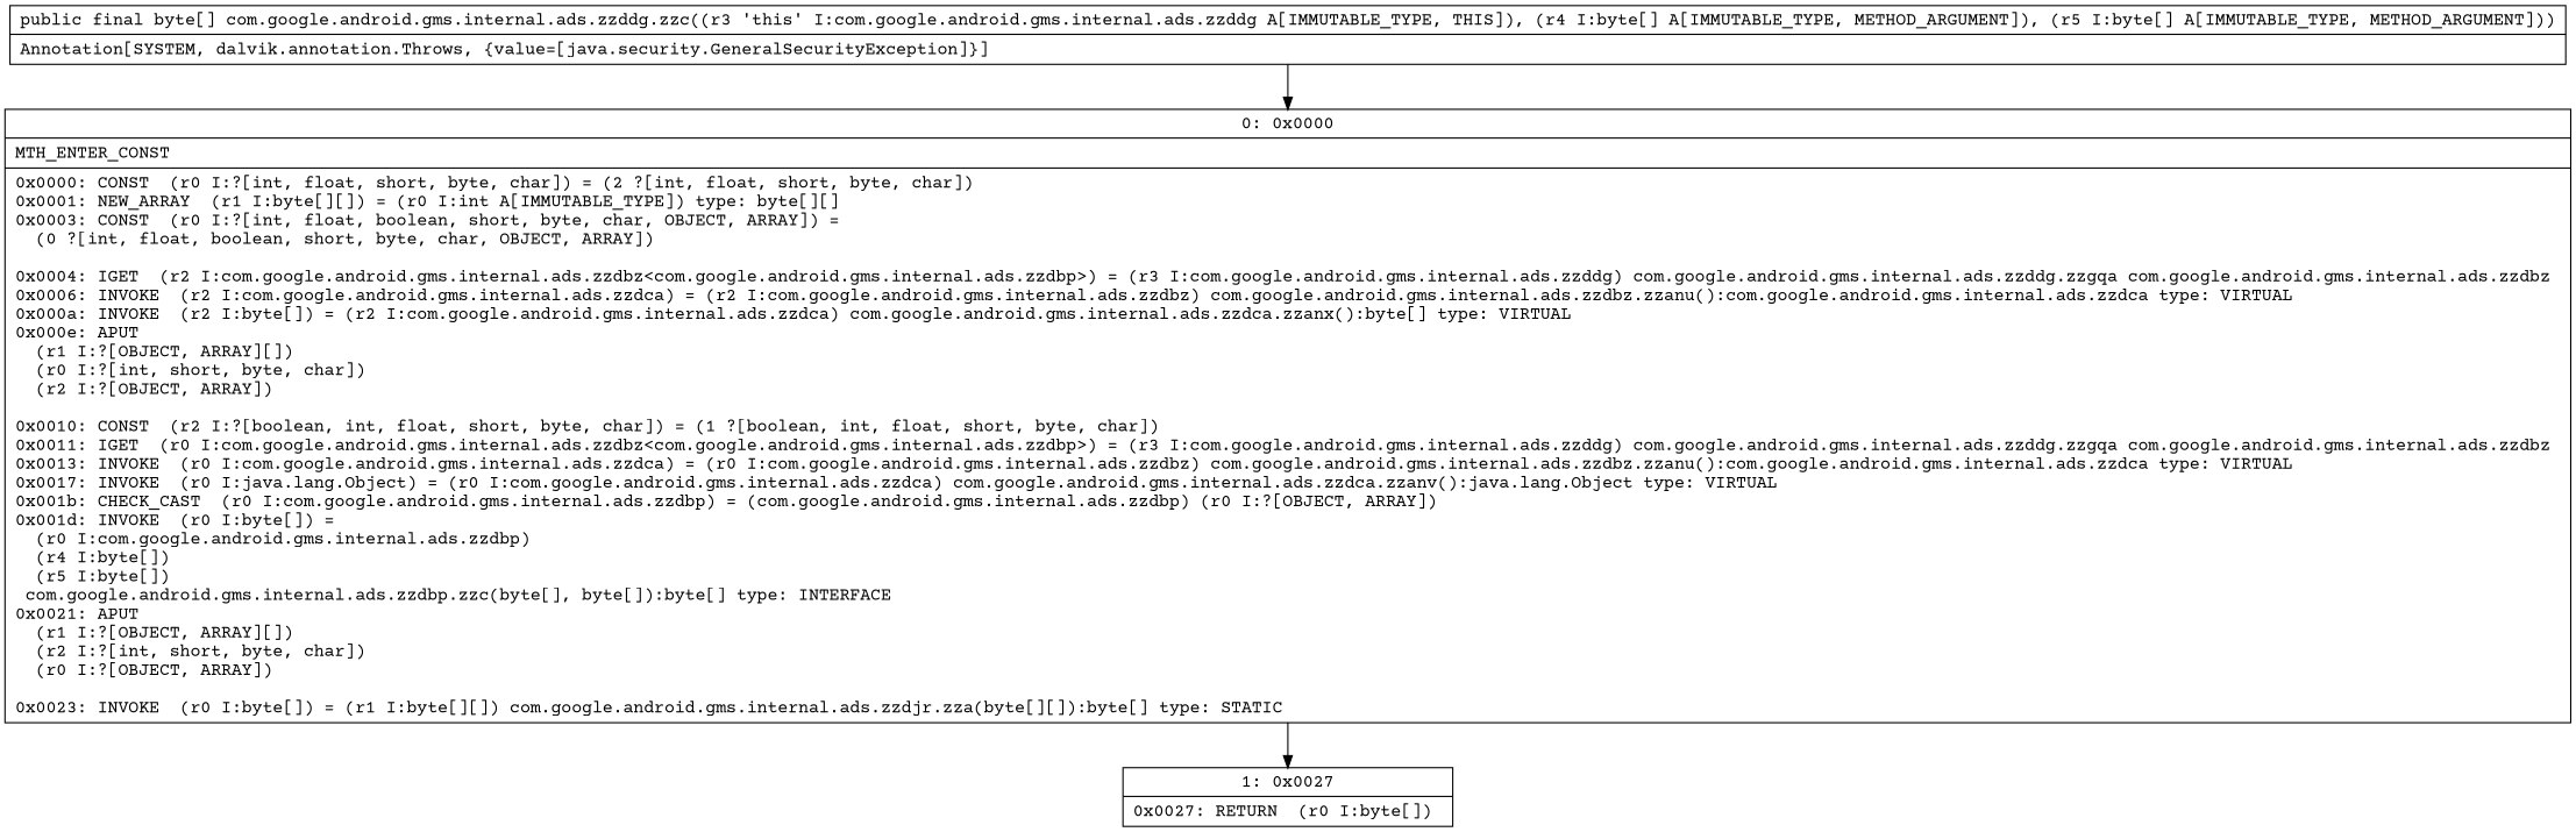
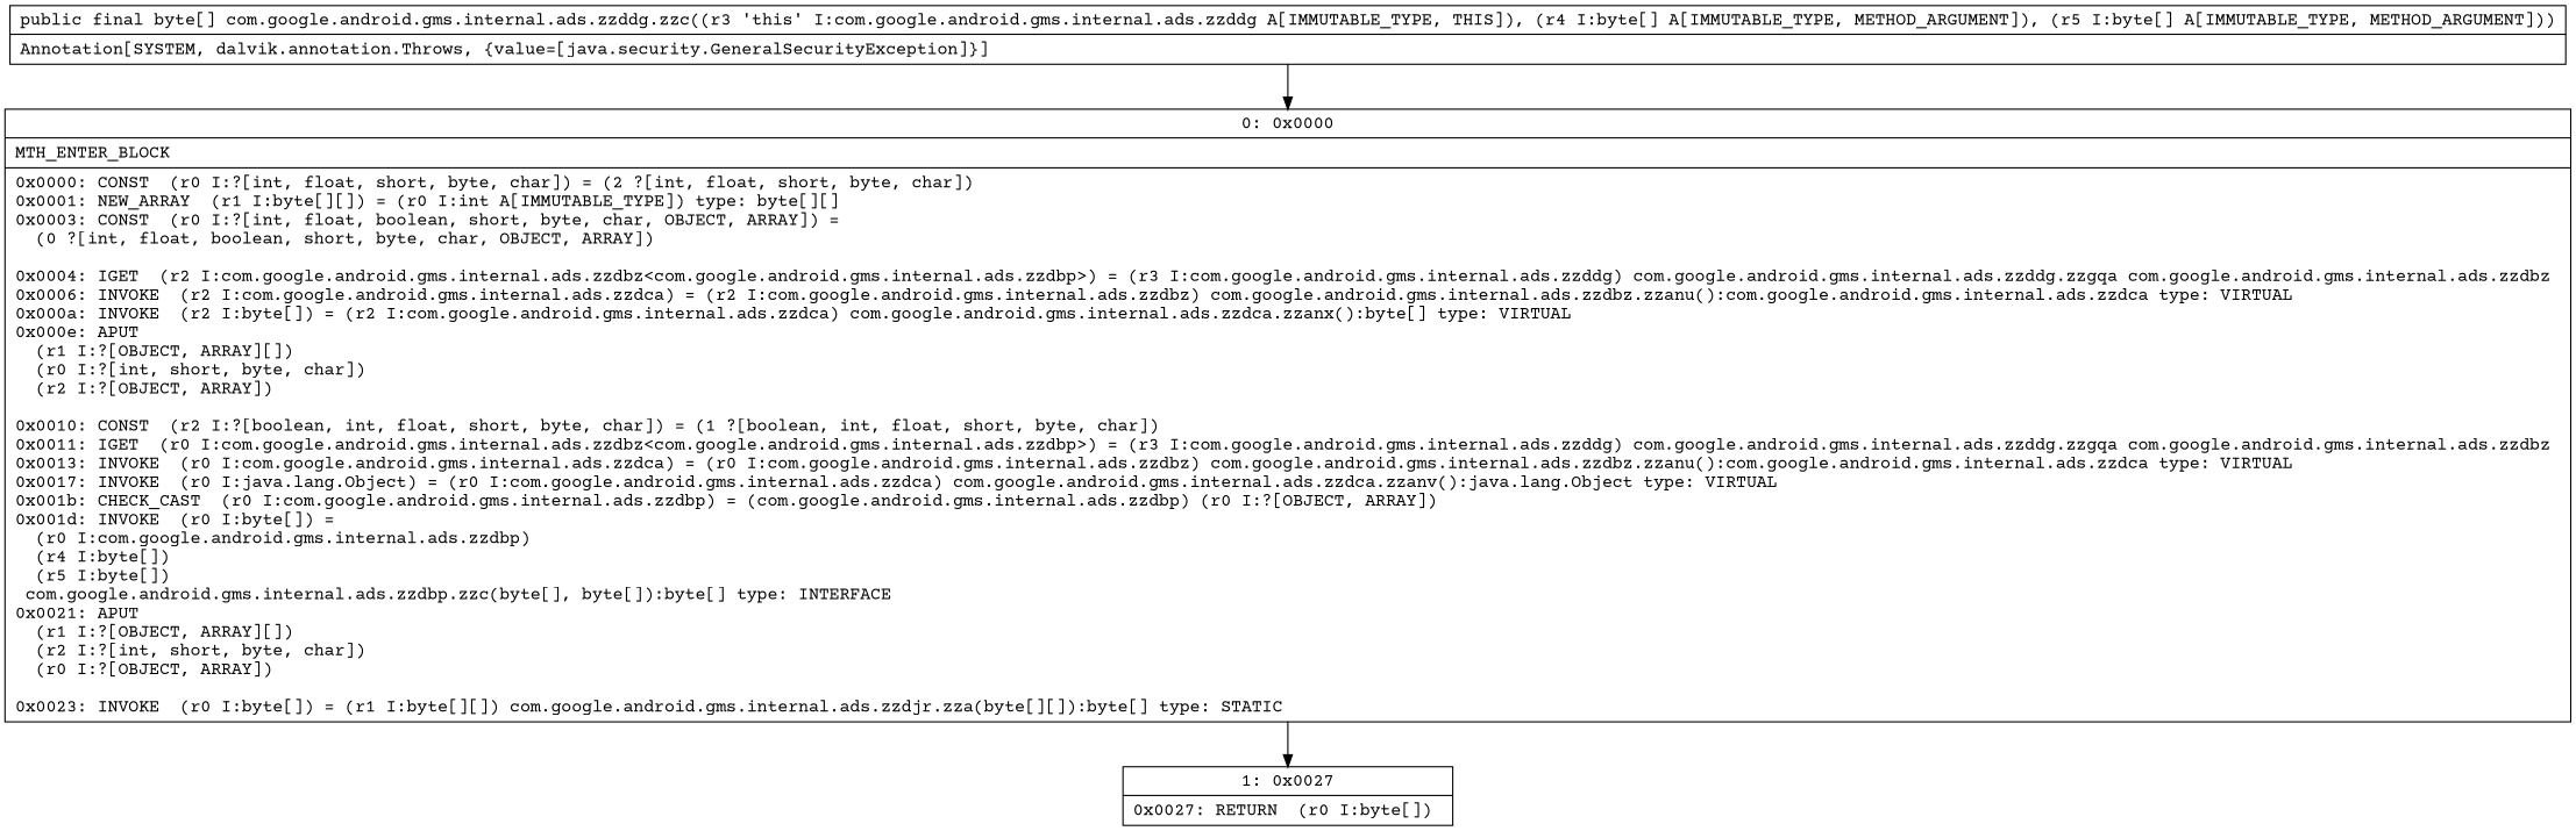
  digraph {
    fontname="Courier Prime"
    node [shape=record fontname="Courier Prime"]
    edge [fontname="Courier Prime"]
-   n1 [label="{0\:\ 0x0000|MTH_ENTER_CONST\l|0x0000: CONST  (r0 I:?[int, float, short, byte, char]) = (2 ?[int, float, short, byte, char]) \l0x0001: NEW_ARRAY  (r1 I:byte[][]) = (r0 I:int A[IMMUTABLE_TYPE]) type: byte[][] \l0x0003: CONST  (r0 I:?[int, float, boolean, short, byte, char, OBJECT, ARRAY]) = \l  (0 ?[int, float, boolean, short, byte, char, OBJECT, ARRAY])\l \l0x0004: IGET  (r2 I:com.google.android.gms.internal.ads.zzdbz\<com.google.android.gms.internal.ads.zzdbp\>) = (r3 I:com.google.android.gms.internal.ads.zzddg) com.google.android.gms.internal.ads.zzddg.zzgqa com.google.android.gms.internal.ads.zzdbz \l0x0006: INVOKE  (r2 I:com.google.android.gms.internal.ads.zzdca) = (r2 I:com.google.android.gms.internal.ads.zzdbz) com.google.android.gms.internal.ads.zzdbz.zzanu():com.google.android.gms.internal.ads.zzdca type: VIRTUAL \l0x000a: INVOKE  (r2 I:byte[]) = (r2 I:com.google.android.gms.internal.ads.zzdca) com.google.android.gms.internal.ads.zzdca.zzanx():byte[] type: VIRTUAL \l0x000e: APUT  \l  (r1 I:?[OBJECT, ARRAY][])\l  (r0 I:?[int, short, byte, char])\l  (r2 I:?[OBJECT, ARRAY])\l \l0x0010: CONST  (r2 I:?[boolean, int, float, short, byte, char]) = (1 ?[boolean, int, float, short, byte, char]) \l0x0011: IGET  (r0 I:com.google.android.gms.internal.ads.zzdbz\<com.google.android.gms.internal.ads.zzdbp\>) = (r3 I:com.google.android.gms.internal.ads.zzddg) com.google.android.gms.internal.ads.zzddg.zzgqa com.google.android.gms.internal.ads.zzdbz \l0x0013: INVOKE  (r0 I:com.google.android.gms.internal.ads.zzdca) = (r0 I:com.google.android.gms.internal.ads.zzdbz) com.google.android.gms.internal.ads.zzdbz.zzanu():com.google.android.gms.internal.ads.zzdca type: VIRTUAL \l0x0017: INVOKE  (r0 I:java.lang.Object) = (r0 I:com.google.android.gms.internal.ads.zzdca) com.google.android.gms.internal.ads.zzdca.zzanv():java.lang.Object type: VIRTUAL \l0x001b: CHECK_CAST  (r0 I:com.google.android.gms.internal.ads.zzdbp) = (com.google.android.gms.internal.ads.zzdbp) (r0 I:?[OBJECT, ARRAY]) \l0x001d: INVOKE  (r0 I:byte[]) = \l  (r0 I:com.google.android.gms.internal.ads.zzdbp)\l  (r4 I:byte[])\l  (r5 I:byte[])\l com.google.android.gms.internal.ads.zzdbp.zzc(byte[], byte[]):byte[] type: INTERFACE \l0x0021: APUT  \l  (r1 I:?[OBJECT, ARRAY][])\l  (r2 I:?[int, short, byte, char])\l  (r0 I:?[OBJECT, ARRAY])\l \l0x0023: INVOKE  (r0 I:byte[]) = (r1 I:byte[][]) com.google.android.gms.internal.ads.zzdjr.zza(byte[][]):byte[] type: STATIC \l}"]
+   n1 [label="{0\:\ 0x0000|MTH_ENTER_BLOCK\l|0x0000: CONST  (r0 I:?[int, float, short, byte, char]) = (2 ?[int, float, short, byte, char]) \l0x0001: NEW_ARRAY  (r1 I:byte[][]) = (r0 I:int A[IMMUTABLE_TYPE]) type: byte[][] \l0x0003: CONST  (r0 I:?[int, float, boolean, short, byte, char, OBJECT, ARRAY]) = \l  (0 ?[int, float, boolean, short, byte, char, OBJECT, ARRAY])\l \l0x0004: IGET  (r2 I:com.google.android.gms.internal.ads.zzdbz\<com.google.android.gms.internal.ads.zzdbp\>) = (r3 I:com.google.android.gms.internal.ads.zzddg) com.google.android.gms.internal.ads.zzddg.zzgqa com.google.android.gms.internal.ads.zzdbz \l0x0006: INVOKE  (r2 I:com.google.android.gms.internal.ads.zzdca) = (r2 I:com.google.android.gms.internal.ads.zzdbz) com.google.android.gms.internal.ads.zzdbz.zzanu():com.google.android.gms.internal.ads.zzdca type: VIRTUAL \l0x000a: INVOKE  (r2 I:byte[]) = (r2 I:com.google.android.gms.internal.ads.zzdca) com.google.android.gms.internal.ads.zzdca.zzanx():byte[] type: VIRTUAL \l0x000e: APUT  \l  (r1 I:?[OBJECT, ARRAY][])\l  (r0 I:?[int, short, byte, char])\l  (r2 I:?[OBJECT, ARRAY])\l \l0x0010: CONST  (r2 I:?[boolean, int, float, short, byte, char]) = (1 ?[boolean, int, float, short, byte, char]) \l0x0011: IGET  (r0 I:com.google.android.gms.internal.ads.zzdbz\<com.google.android.gms.internal.ads.zzdbp\>) = (r3 I:com.google.android.gms.internal.ads.zzddg) com.google.android.gms.internal.ads.zzddg.zzgqa com.google.android.gms.internal.ads.zzdbz \l0x0013: INVOKE  (r0 I:com.google.android.gms.internal.ads.zzdca) = (r0 I:com.google.android.gms.internal.ads.zzdbz) com.google.android.gms.internal.ads.zzdbz.zzanu():com.google.android.gms.internal.ads.zzdca type: VIRTUAL \l0x0017: INVOKE  (r0 I:java.lang.Object) = (r0 I:com.google.android.gms.internal.ads.zzdca) com.google.android.gms.internal.ads.zzdca.zzanv():java.lang.Object type: VIRTUAL \l0x001b: CHECK_CAST  (r0 I:com.google.android.gms.internal.ads.zzdbp) = (com.google.android.gms.internal.ads.zzdbp) (r0 I:?[OBJECT, ARRAY]) \l0x001d: INVOKE  (r0 I:byte[]) = \l  (r0 I:com.google.android.gms.internal.ads.zzdbp)\l  (r4 I:byte[])\l  (r5 I:byte[])\l com.google.android.gms.internal.ads.zzdbp.zzc(byte[], byte[]):byte[] type: INTERFACE \l0x0021: APUT  \l  (r1 I:?[OBJECT, ARRAY][])\l  (r2 I:?[int, short, byte, char])\l  (r0 I:?[OBJECT, ARRAY])\l \l0x0023: INVOKE  (r0 I:byte[]) = (r1 I:byte[][]) com.google.android.gms.internal.ads.zzdjr.zza(byte[][]):byte[] type: STATIC \l}"]
    n2 [label="{1\:\ 0x0027|0x0027: RETURN  (r0 I:byte[]) \l}"]
    n3 [label="{public final byte[] com.google.android.gms.internal.ads.zzddg.zzc((r3 'this' I:com.google.android.gms.internal.ads.zzddg A[IMMUTABLE_TYPE, THIS]), (r4 I:byte[] A[IMMUTABLE_TYPE, METHOD_ARGUMENT]), (r5 I:byte[] A[IMMUTABLE_TYPE, METHOD_ARGUMENT]))  | Annotation[SYSTEM, dalvik.annotation.Throws, \{value=[java.security.GeneralSecurityException]\}]\l}"]
    n1 -> n2
    n3 -> n1
  }
